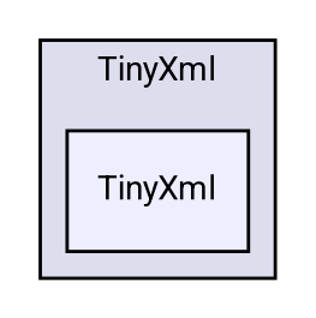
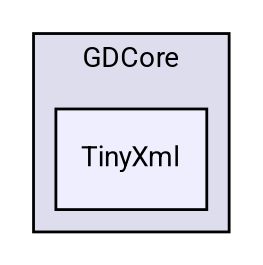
  digraph {
    compound=true
    fontname=Roboto
    n1 [fillcolor="#eeeeff" fontname=Roboto fontsize=10 label=TinyXml pencolor=black shape=box style=filled]
    subgraph cluster_1 {
      bgcolor="#ddddee"
      fontsize=10
-     label=TinyXml
+     label=GDCore
      pencolor=black
      n1
    }
  }
